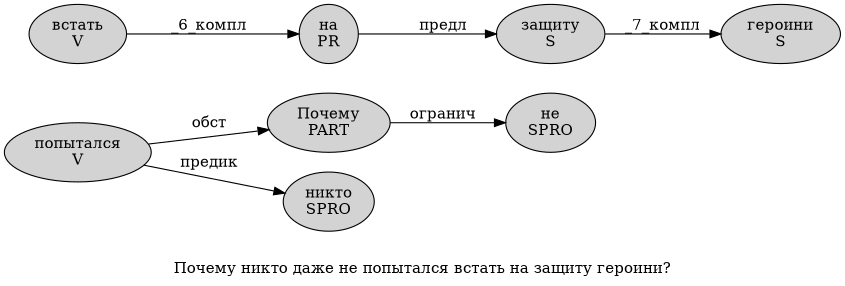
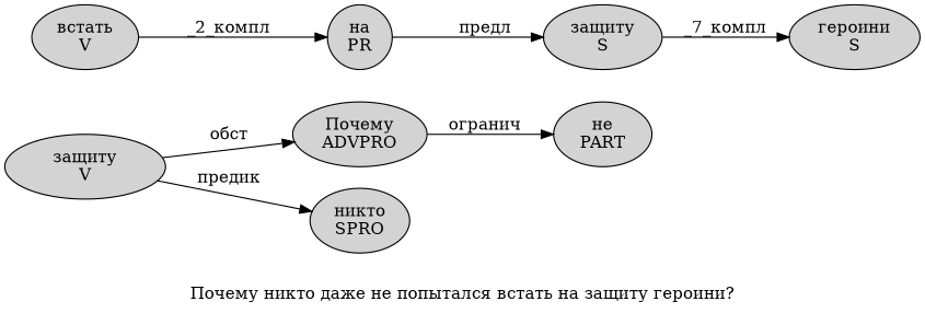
  digraph {
    label="Почему никто даже не попытался встать на защиту героини?"
    rankdir=LR
    node [fillcolor=lightgray penwidth=1 shape=ellipse style=filled]
-   n1 [label="Почему\nPART"]
-   n2 [label="не\nSPRO"]
+   n1 [label="Почему\nADVPRO"]
+   n2 [label="не\nPART"]
    n3 [label="никто\nSPRO"]
-   n4 [label="попытался\nV"]
+   n4 [label="защиту\nV"]
    n5 [label="встать\nV"]
    n6 [label="на\nPR"]
    n7 [label="защиту\nS"]
    n8 [label="героини\nS"]
    n1 -> n2 [label="огранич"]
    n4 -> n1 [label="обст"]
    n4 -> n3 [label="предик"]
-   n5 -> n6 [label="_6_компл"]
+   n5 -> n6 [label="_2_компл"]
    n6 -> n7 [label="предл"]
    n7 -> n8 [label="_7_компл"]
  }
